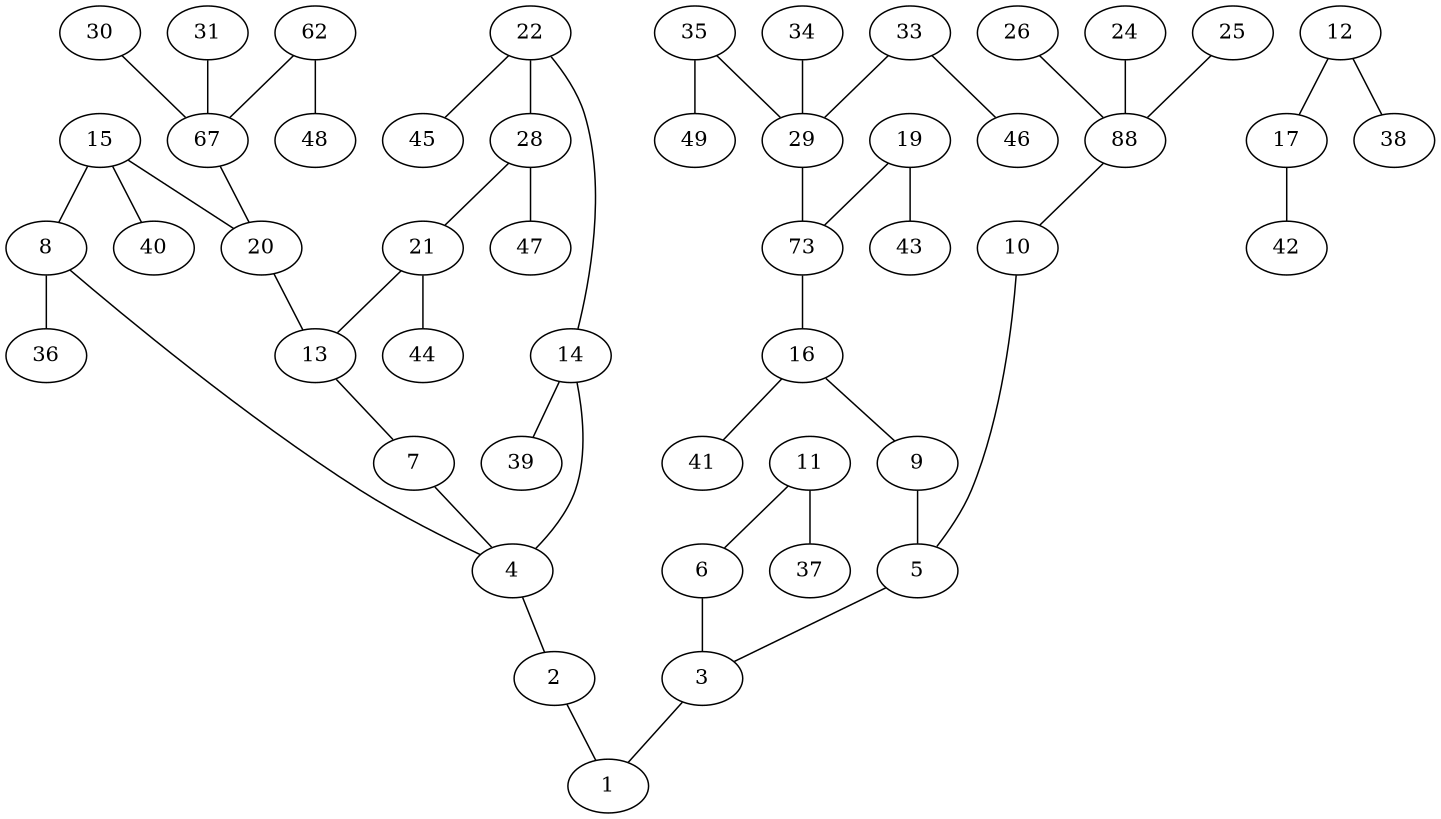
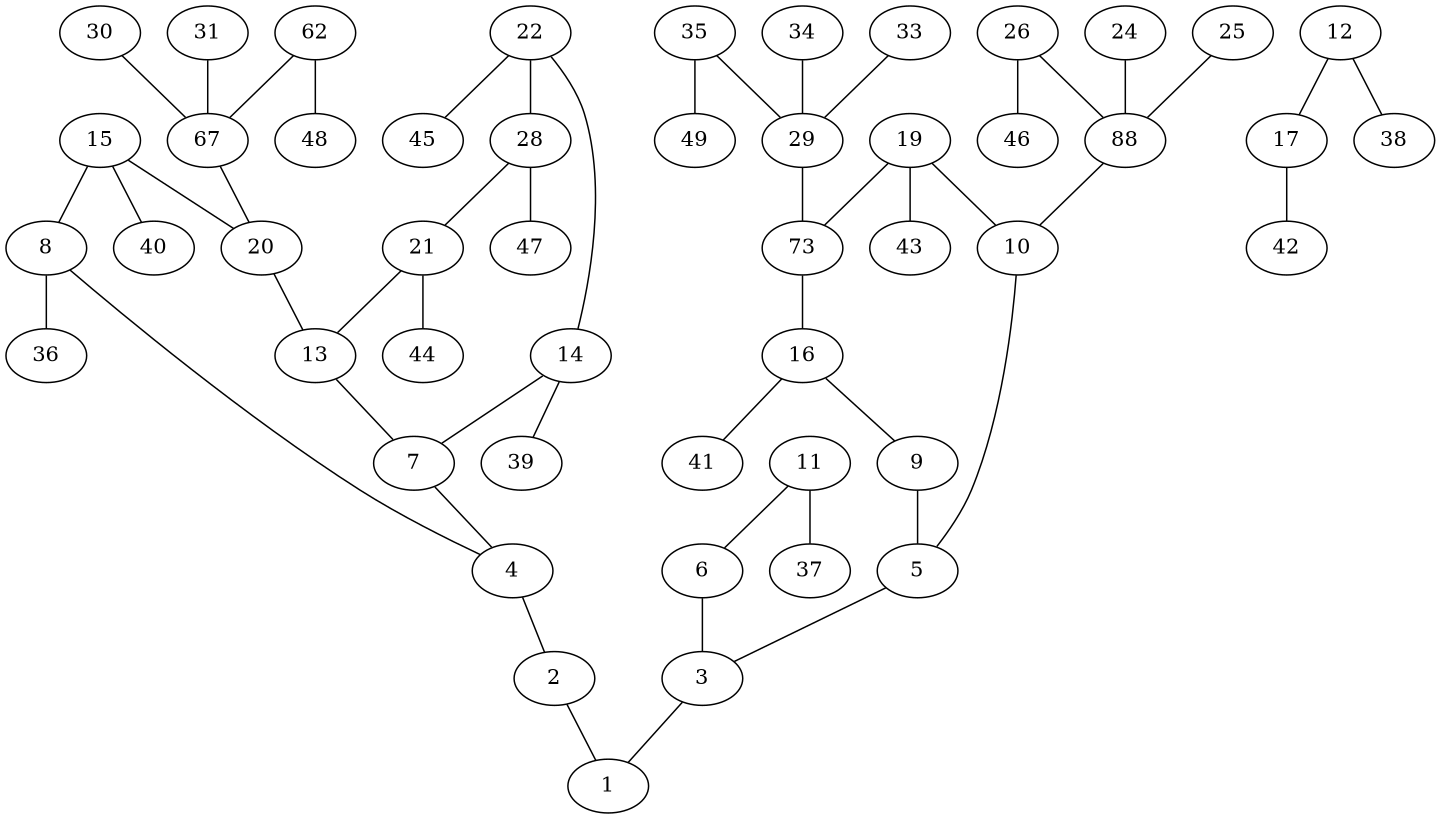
  graph {
    fontname="DejaVu Serif"
    node [chem=C fontname="DejaVu Serif"]
    edge [fontname="DejaVu Serif" valence=1]
    1 [chem=N]
    2 [chem=N]
    3
    4
    5
    6
    7
    8
    36 [chem=H]
    9
    10
    11 [chem=O]
    37 [chem=H]
    12
    17
    38 [chem=H]
    42 [chem=H]
    13
    14
    39 [chem=H]
    15
    20
    40 [chem=H]
    16
    41 [chem=H]
    n26 [chem=S label=88]
    19
    n28 [label=73]
    43 [chem=H]
    21
    44 [chem=H]
    22
    28
    45 [chem=H]
    47 [chem=H]
    24 [chem=O]
    25 [chem=O]
    26 [chem=O]
    46 [chem=H]
    n40 [chem=S label=67]
    29 [chem=S]
    30 [chem=O]
    31 [chem=O]
    n44 [chem=O label=62]
    48 [chem=H]
    33 [chem=O]
    34 [chem=O]
    35 [chem=O]
    49 [chem=H]
    2 -- 1 [valence=2]
    3 -- 1
    4 -- 2
    5 -- 3 [valence=2]
    6 -- 3
    7 -- 4 [valence=2]
    8 -- 4
    8 -- 36
    9 -- 5
    10 -- 5
    11 -- 6
    11 -- 37
    12 -- 17
    12 -- 38
    17 -- 42
    13 -- 7
-   14 -- 4
+   14 -- 7
    14 -- 39
    15 -- 8 [valence=2]
    15 -- 20
    15 -- 40
    20 -- 13 [valence=2]
    16 -- 9
    16 -- 41
    n26 -- 10
+   19 -- 10 [valence=2]
    19 -- n28
    19 -- 43
    n28 -- 16 [valence=2]
    21 -- 13
    21 -- 44
    22 -- 14 [valence=2]
    22 -- 28
    22 -- 45
    28 -- 21 [valence=2]
    28 -- 47
    24 -- n26 [valence=2]
    25 -- n26 [valence=2]
    26 -- n26
-   33 -- 46
+   26 -- 46
    n40 -- 20
    29 -- n28
    30 -- n40 [valence=2]
    31 -- n40 [valence=2]
    n44 -- n40
    n44 -- 48
    33 -- 29 [valence=2]
    34 -- 29 [valence=2]
    35 -- 29
    35 -- 49
  }
